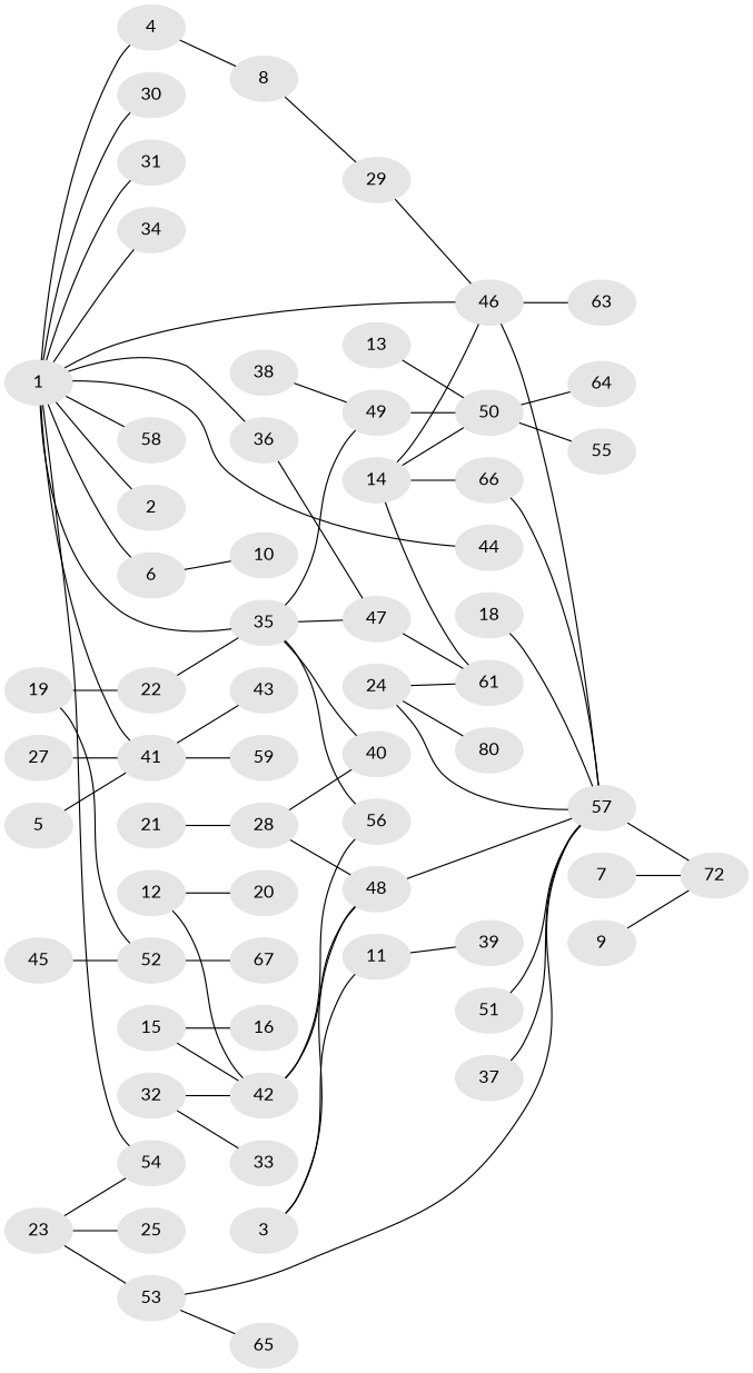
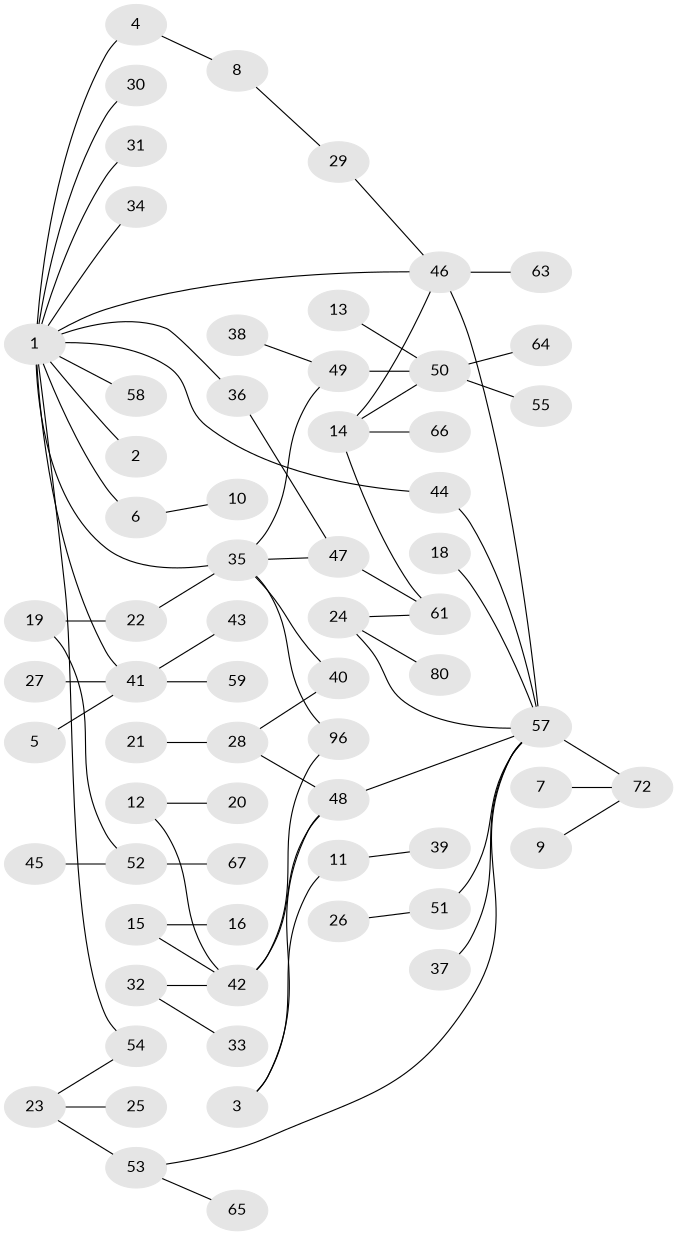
  graph {
    fontname=Lato
    rankdir=LR
    node [color=gray90 fontname=Lato style=filled]
    edge [fontname=Lato weight=1.0]
    1
    2
    4
    6
    30
    31
    34
    35
    36
    41
    44
    46
    54
    58
    8
    10
    40
    47
    49
-   56
+   56 [label=96]
    43
    59
    57
    63
    3
    11
    48
    39
    29
    5
    n31 [label=72]
    7
    9
    12
    20
    42
    13
    50
    55
    64
    14
    61
    66
    15
    16
    38
    18
    19
    22
    52
    67
    21
    28
    23
    25
    53
    65
    24
    n59 [label=80]
+   26
    51
    27
    32
    33
    37
    45
    1 -- 2
    1 -- 4
    1 -- 6
    1 -- 30
    1 -- 31
    1 -- 34
    1 -- 35
    1 -- 36
    1 -- 41
    1 -- 44
    1 -- 46
    1 -- 54
    1 -- 58
    4 -- 8
    6 -- 10
    35 -- 40 [weight=2.0]
    35 -- 47
    35 -- 49
    35 -- 56
    36 -- 47
    41 -- 43
    41 -- 59
-   66 -- 57
+   44 -- 57
    46 -- 57
    46 -- 63
    8 -- 29
    47 -- 61
    49 -- 50
    57 -- n31
    3 -- 11
    3 -- 48
    11 -- 39
    48 -- 57
    29 -- 46
    5 -- 41
    7 -- n31
    9 -- n31
    12 -- 20
    12 -- 42
    42 -- 56
    42 -- 48
    13 -- 50
    50 -- 55
    50 -- 64
    14 -- 46
    14 -- 50
    14 -- 61
    14 -- 66
    15 -- 42
    15 -- 16
    38 -- 49
    18 -- 57
    19 -- 22
    19 -- 52
    22 -- 35
    52 -- 67
    21 -- 28
    28 -- 40
    28 -- 48
    23 -- 54
    23 -- 25
    23 -- 53
    53 -- 57
    53 -- 65
    24 -- 57
    24 -- 61
    24 -- n59
+   26 -- 51
    51 -- 57
    27 -- 41
    32 -- 42
    32 -- 33
    37 -- 57
    45 -- 52
  }
